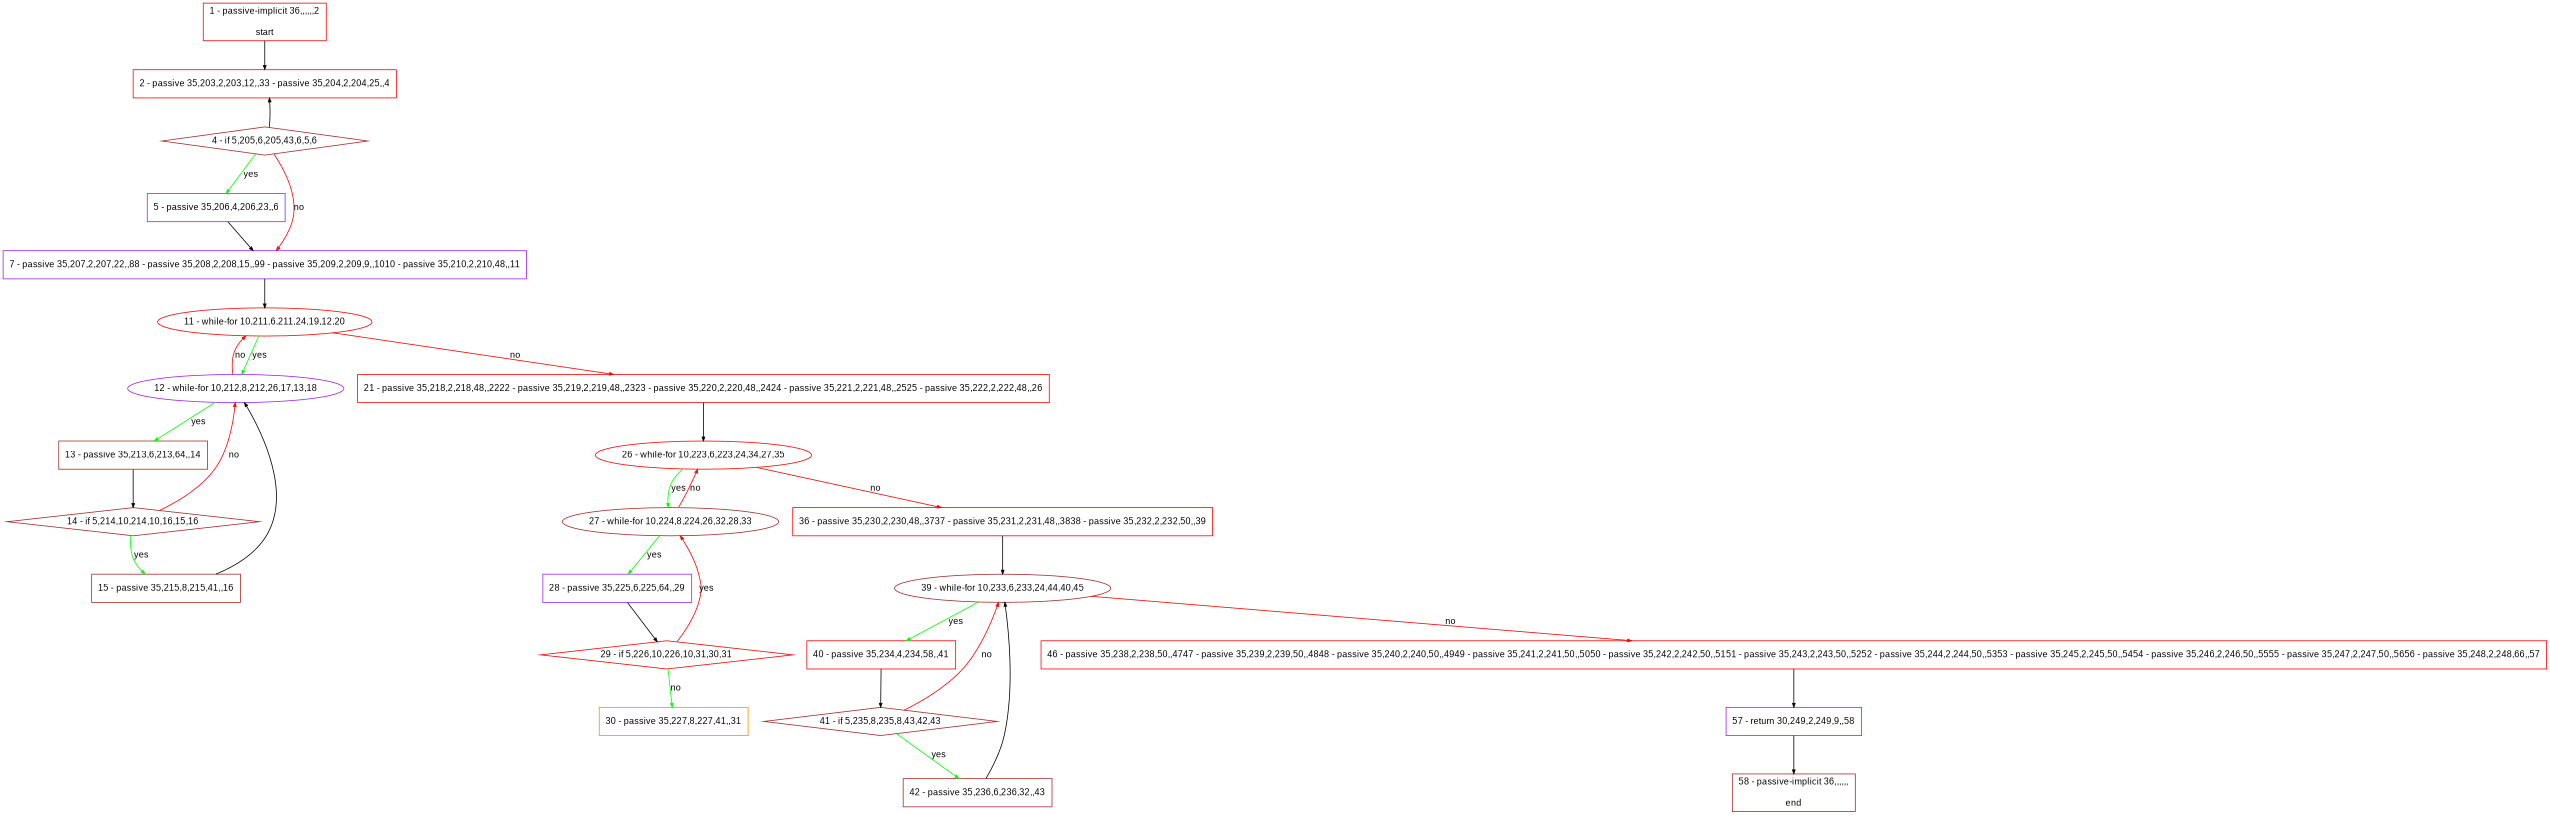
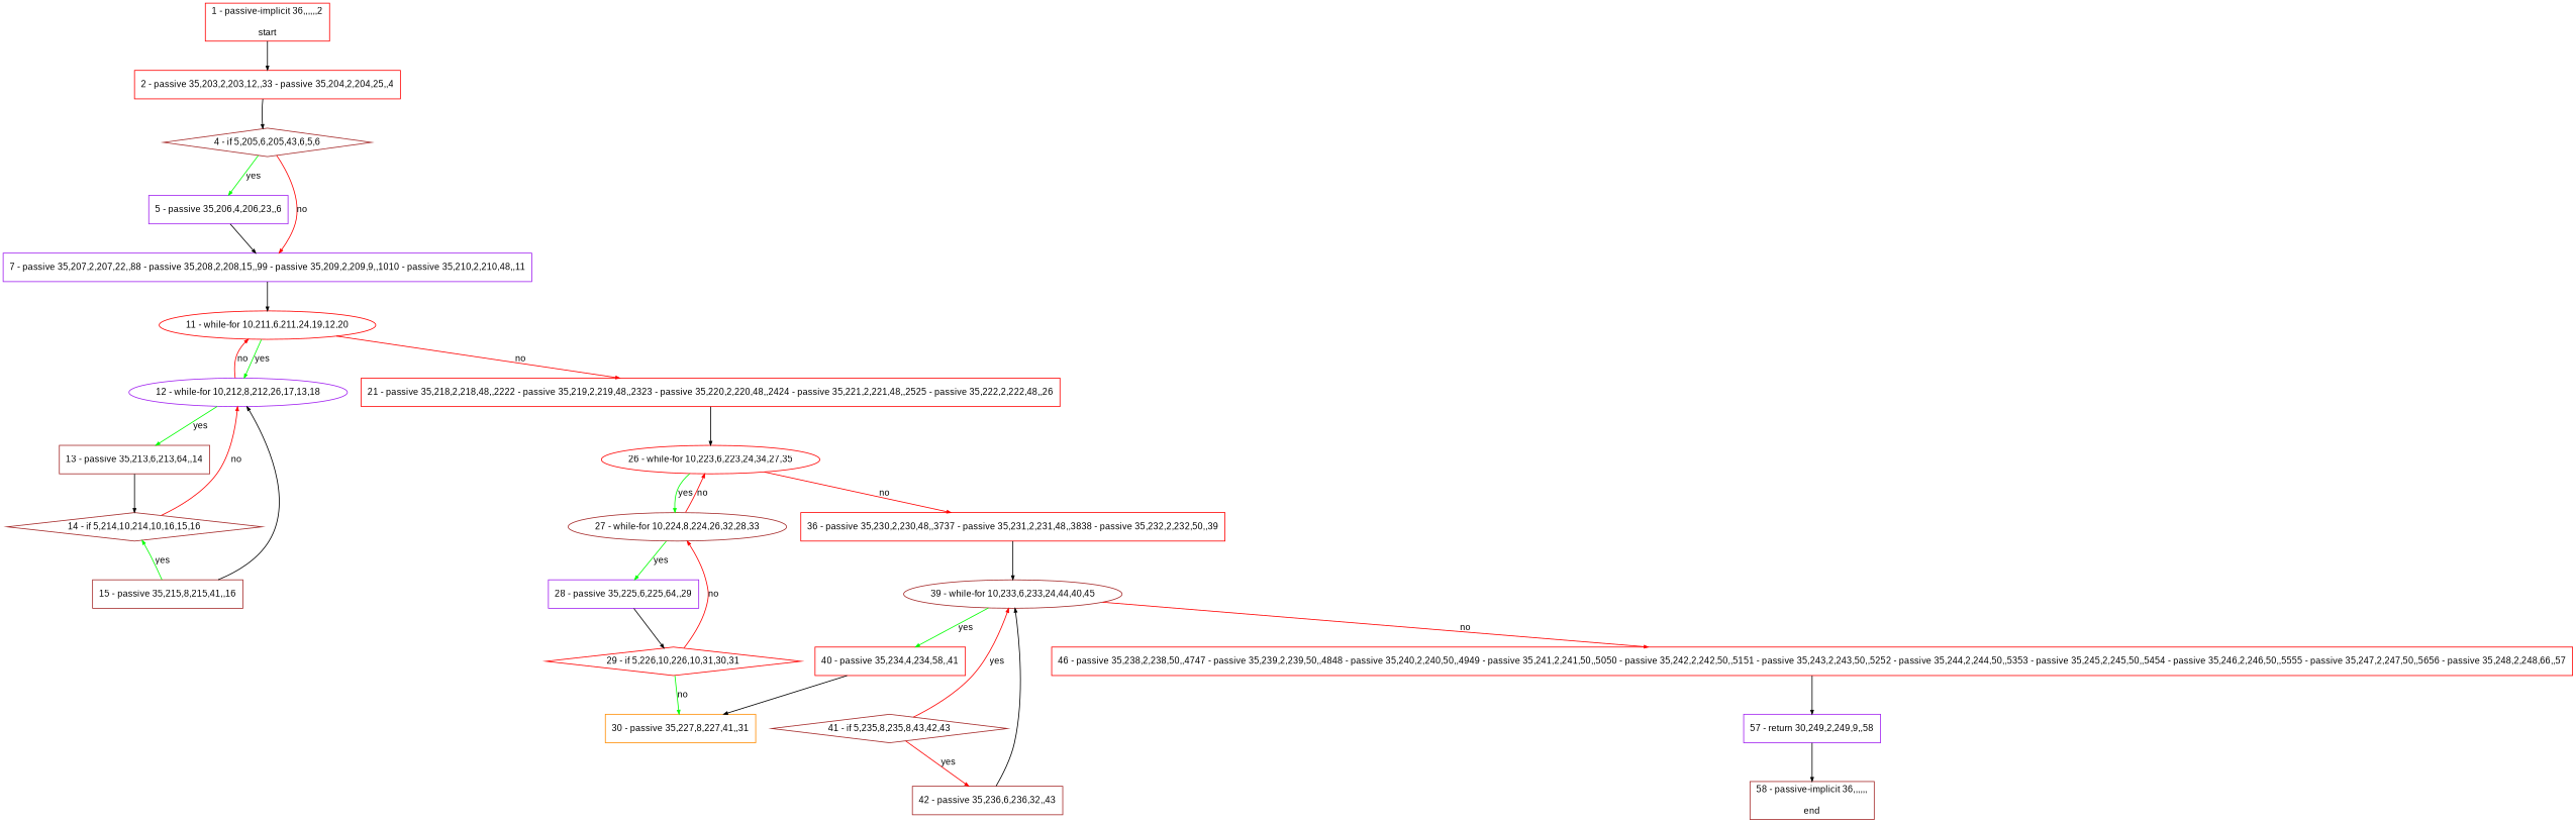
  digraph {
    bgcolor=white
    compound=true
    fillcolor="#FFFFCC"
    fontname=Arial
    fontsize=12
    pack=true
    packmode=clust
    style="rounded,filled"
    node [color=red compound=true fillcolor="#ffffff" fixedsize=false fontname=Arial fontsize=12 node_initialized=no shape=box style=filled]
    edge [arrowhead=normal arrowsize=0.5 arrowtail=none color="#000000" compound=true dir=forward fontcolor=black fontname=Arial fontsize=12]
    n1 [label="2 - passive 35,203,2,203,12,,33 - passive 35,204,2,204,25,,4"]
    n2 [color=brown label="4 - if 5,205,6,205,43,6,5,6" shape=diamond]
    n3 [color=purple label="5 - passive 35,206,4,206,23,,6"]
    n4 [color=purple label="7 - passive 35,207,2,207,22,,88 - passive 35,208,2,208,15,,99 - passive 35,209,2,209,9,,1010 - passive 35,210,2,210,48,,11"]
    n5 [label="1 - passive-implicit 36,,,,,,2\n\nstart"]
    n6 [label="11 - while-for 10,211,6,211,24,19,12,20" shape=oval]
    n7 [color=purple label="12 - while-for 10,212,8,212,26,17,13,18" shape=oval]
    n8 [label="21 - passive 35,218,2,218,48,,2222 - passive 35,219,2,219,48,,2323 - passive 35,220,2,220,48,,2424 - passive 35,221,2,221,48,,2525 - passive 35,222,2,222,48,,26"]
    n9 [color=brown label="13 - passive 35,213,6,213,64,,14"]
    n10 [label="26 - while-for 10,223,6,223,24,34,27,35" shape=oval]
    n11 [color=brown label="14 - if 5,214,10,214,10,16,15,16" shape=diamond]
    n12 [color=brown label="27 - while-for 10,224,8,224,26,32,28,33" shape=oval]
    n13 [label="36 - passive 35,230,2,230,48,,3737 - passive 35,231,2,231,48,,3838 - passive 35,232,2,232,50,,39"]
    n14 [color=brown label="15 - passive 35,215,8,215,41,,16"]
    n15 [color=purple label="28 - passive 35,225,6,225,64,,29"]
    n16 [color=brown label="39 - while-for 10,233,6,233,24,44,40,45" shape=oval]
    n17 [label="29 - if 5,226,10,226,10,31,30,31" shape=diamond]
    n18 [label="40 - passive 35,234,4,234,58,,41"]
    n19 [label="46 - passive 35,238,2,238,50,,4747 - passive 35,239,2,239,50,,4848 - passive 35,240,2,240,50,,4949 - passive 35,241,2,241,50,,5050 - passive 35,242,2,242,50,,5151 - passive 35,243,2,243,50,,5252 - passive 35,244,2,244,50,,5353 - passive 35,245,2,245,50,,5454 - passive 35,246,2,246,50,,5555 - passive 35,247,2,247,50,,5656 - passive 35,248,2,248,66,,57"]
    n20 [color=darkorange label="30 - passive 35,227,8,227,41,,31"]
    n21 [color=brown label="41 - if 5,235,8,235,8,43,42,43" shape=diamond]
    n22 [color=purple label="57 - return 30,249,2,249,9,,58"]
    n23 [color=brown label="42 - passive 35,236,6,236,32,,43"]
    n24 [color=brown label="58 - passive-implicit 36,,,,,,\n\nend"]
-   n2 -> n1
+   n1 -> n2
    n2 -> n3 [color="#00ff00" label=yes]
    n2 -> n4 [color="#ff0000" label=no]
    n3 -> n4
    n4 -> n6
    n5 -> n1
    n6 -> n7 [color="#00ff00" label=yes]
    n6 -> n8 [color="#ff0000" label=no]
    n7 -> n6 [color="#ff0000" label=no]
    n7 -> n9 [color="#00ff00" label=yes]
    n8 -> n10
    n9 -> n11
    n10 -> n12 [color="#00ff00" label=yes]
    n10 -> n13 [color="#ff0000" label=no]
    n11 -> n7 [color="#ff0000" label=no]
-   n11 -> n14 [color="#00ff00" label=yes]
+   n14 -> n11 [color="#00ff00" label=yes]
    n12 -> n10 [color="#ff0000" label=no]
    n12 -> n15 [color="#00ff00" label=yes]
    n13 -> n16
    n14 -> n7
    n15 -> n17
    n16 -> n18 [color="#00ff00" label=yes]
    n16 -> n19 [color="#ff0000" label=no]
-   n17 -> n12 [color="#ff0000" label=yes]
+   n17 -> n12 [color="#ff0000" label=no]
    n17 -> n20 [color="#00ff00" label=no]
-   n18 -> n21
+   n18 -> n20
    n19 -> n22
-   n21 -> n16 [color="#ff0000" label=no]
-   n21 -> n23 [color="#00ff00" label=yes]
+   n21 -> n16 [color="#ff0000" label=yes]
+   n21 -> n23 [color="#ff0000" label=yes]
    n22 -> n24
    n23 -> n16
  }
